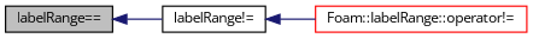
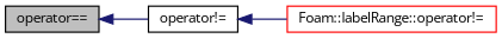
  digraph {
    fontname="Open Sans"
    rankdir=LR
    node [color=black fontname="Open Sans" fontsize=10 shape=record]
    edge [color=midnightblue dir=back fontname="Open Sans" fontsize=10 labelfontname=Helvetica labelfontsize=10 style=solid]
-   n1 [fillcolor=grey75 fontcolor=black height=0.2 label="labelRange==" style=filled width=0.4]
-   n2 [height=0.2 label="labelRange!=" width=0.4]
+   n1 [fillcolor=grey75 fontcolor=black height=0.2 label="operator==" style=filled width=0.4]
+   n2 [height=0.2 label="operator!=" width=0.4]
    n3 [color=red height=0.2 label="Foam::labelRange::operator!=" width=0.4]
    n1 -> n2
    n2 -> n3
  }
